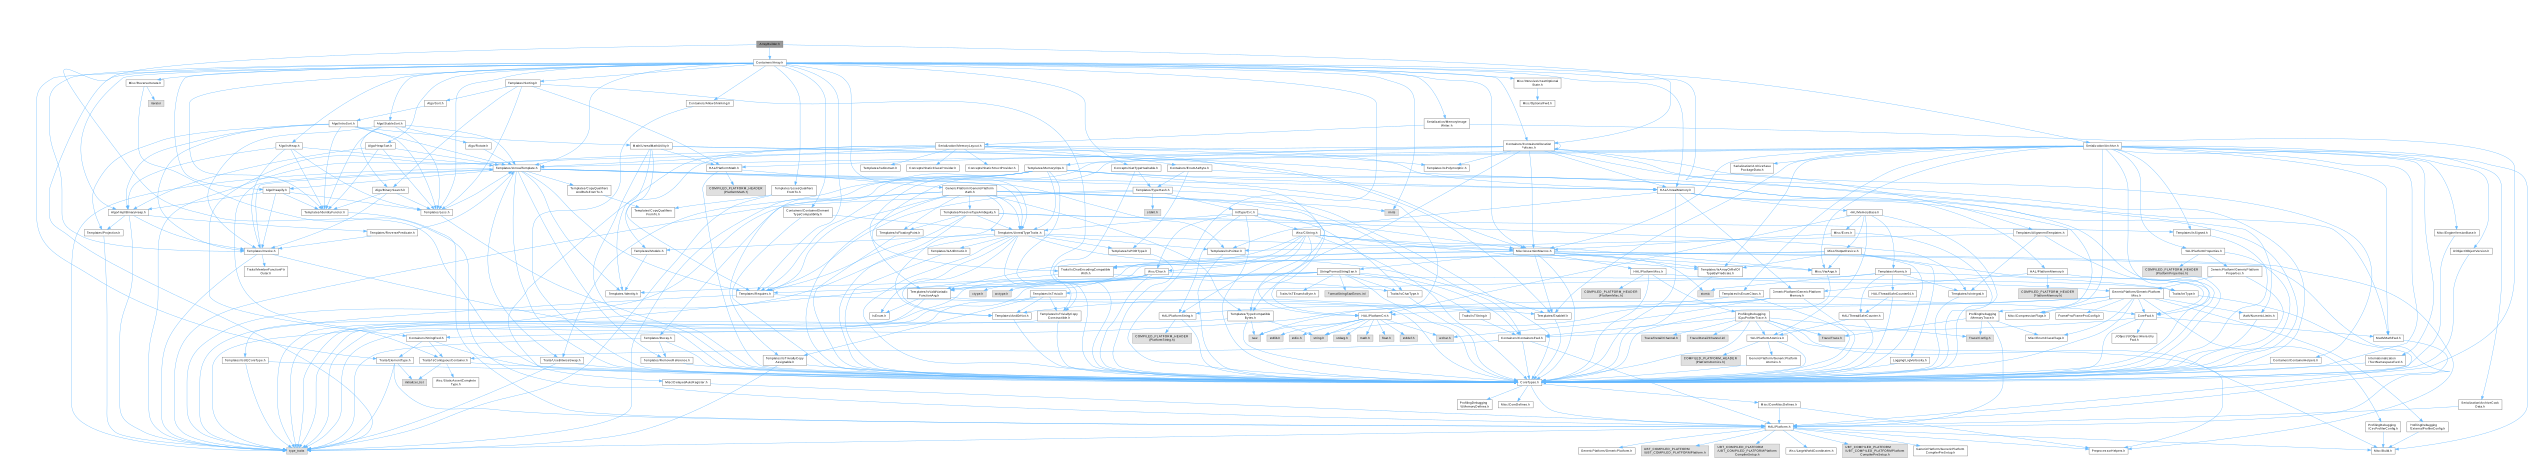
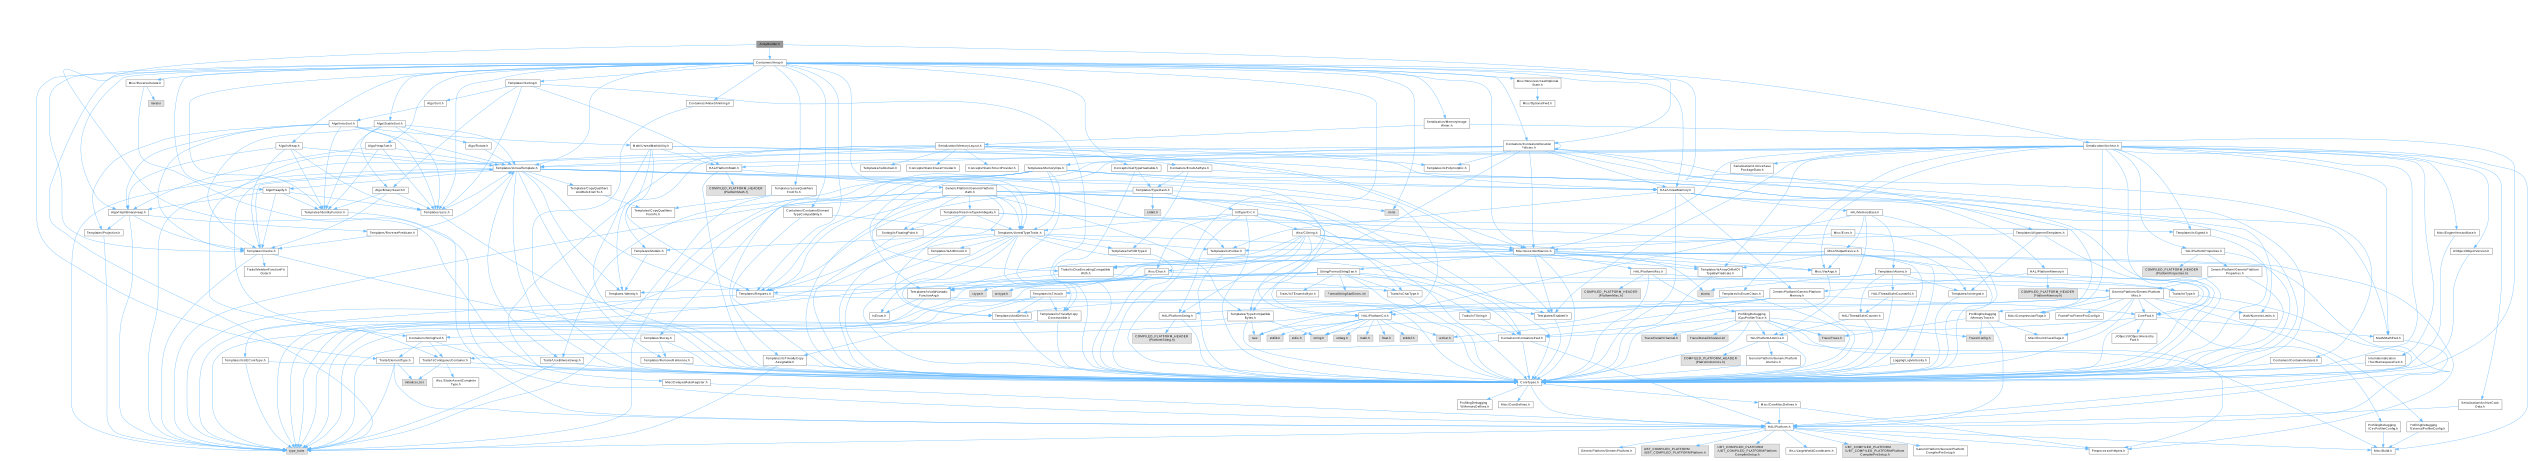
  digraph {
    fontname="Liberation Sans"
    node [color=grey40 fillcolor=white fontname="Liberation Sans" fontsize=10 shape=box style=filled]
    edge [color=steelblue1 fontname="Liberation Sans" fontsize=10 labelfontname=Helvetica labelfontsize=10 style=solid]
    n1 [color=gray40 fillcolor=grey60 fontcolor=black height=0.2 label="ArrayBuilder.h" width=0.4]
    n2 [height=0.2 label="CoreTypes.h" width=0.4]
    n3 [height=0.2 label="Containers/ContainerAllocation\lPolicies.h" width=0.4]
    n4 [height=0.2 label="Containers/Array.h" width=0.4]
    n5 [height=0.2 label="HAL/Platform.h" width=0.4]
    n6 [height=0.2 label="ProfilingDebugging\l/UMemoryDefines.h" width=0.4]
    n7 [height=0.2 label="Misc/CoreMiscDefines.h" width=0.4]
    n8 [height=0.2 label="Misc/CoreDefines.h" width=0.4]
    n9 [color=grey60 fillcolor="#E0E0E0" height=0.2 label=type_traits width=0.4]
    n10 [height=0.2 label="Containers/ContainerHelpers.h" width=0.4]
    n11 [height=0.2 label="HAL/PlatformMath.h" width=0.4]
    n12 [height=0.2 label="Misc/AssertionMacros.h" width=0.4]
    n13 [height=0.2 label="Math/NumericLimits.h" width=0.4]
    n14 [height=0.2 label="Templates/TypeCompatible\lBytes.h" width=0.4]
    n15 [height=0.2 label="HAL/UnrealMemory.h" width=0.4]
    n16 [height=0.2 label="Templates/IsPolymorphic.h" width=0.4]
    n17 [height=0.2 label="Templates/MemoryOps.h" width=0.4]
    n18 [height=0.2 label="Templates/UnrealTypeTraits.h" width=0.4]
    n19 [height=0.2 label="Templates/Requires.h" width=0.4]
    n20 [color=grey60 fillcolor="#E0E0E0" height=0.2 label=limits width=0.4]
    n21 [height=0.2 label="Traits/ElementType.h" width=0.4]
    n22 [height=0.2 label="Misc/IntrusiveUnsetOptional\lState.h" width=0.4]
    n23 [height=0.2 label="Misc/ReverseIterate.h" width=0.4]
    n24 [height=0.2 label="Templates/UnrealTemplate.h" width=0.4]
    n25 [height=0.2 label="Containers/AllowShrinking.h" width=0.4]
    n26 [height=0.2 label="Containers/ContainerElement\lTypeCompatibility.h" width=0.4]
    n27 [height=0.2 label="Serialization/Archive.h" width=0.4]
    n28 [height=0.2 label="Serialization/MemoryImage\lWriter.h" width=0.4]
    n29 [height=0.2 label="Algo/Heapify.h" width=0.4]
    n30 [height=0.2 label="Algo/Impl/BinaryHeap.h" width=0.4]
    n31 [height=0.2 label="Templates/Invoke.h" width=0.4]
    n32 [height=0.2 label="Templates/IdentityFunctor.h" width=0.4]
    n33 [height=0.2 label="Templates/Less.h" width=0.4]
    n34 [height=0.2 label="Algo/HeapSort.h" width=0.4]
    n35 [height=0.2 label="Algo/IsHeap.h" width=0.4]
    n36 [height=0.2 label="Algo/StableSort.h" width=0.4]
    n37 [height=0.2 label="Concepts/GetTypeHashable.h" width=0.4]
    n38 [height=0.2 label="Templates/LosesQualifiers\lFromTo.h" width=0.4]
    n39 [height=0.2 label="Templates/Sorting.h" width=0.4]
    n40 [height=0.2 label="Templates/AlignmentTemplates.h" width=0.4]
    n41 [height=0.2 label="Misc/Build.h" width=0.4]
    n42 [height=0.2 label="Misc/LargeWorldCoordinates.h" width=0.4]
    n43 [height=0.2 label="PreprocessorHelpers.h" width=0.4]
    n44 [color=grey60 fillcolor="#E0E0E0" height=0.2 label="UBT_COMPILED_PLATFORM\l/UBT_COMPILED_PLATFORMPlatform\lCompilerPreSetup.h" width=0.4]
    n45 [height=0.2 label="GenericPlatform/GenericPlatform\lCompilerPreSetup.h" width=0.4]
    n46 [height=0.2 label="GenericPlatform/GenericPlatform.h" width=0.4]
    n47 [color=grey60 fillcolor="#E0E0E0" height=0.2 label="UBT_COMPILED_PLATFORM\l/UBT_COMPILED_PLATFORMPlatform.h" width=0.4]
    n48 [color=grey60 fillcolor="#E0E0E0" height=0.2 label="UBT_COMPILED_PLATFORM\l/UBT_COMPILED_PLATFORMPlatform\lCompilerSetup.h" width=0.4]
    n49 [height=0.2 label="GenericPlatform/GenericPlatform\lMath.h" width=0.4]
    n50 [color=grey60 fillcolor="#E0E0E0" height=0.2 label="COMPILED_PLATFORM_HEADER\l(PlatformMath.h)" width=0.4]
    n51 [height=0.2 label="Templates/EnableIf.h" width=0.4]
    n52 [height=0.2 label="HAL/PlatformMisc.h" width=0.4]
    n53 [height=0.2 label="Templates/IsArrayOrRefOf\lTypeByPredicate.h" width=0.4]
    n54 [height=0.2 label="Templates/IsValidVariadic\lFunctionArg.h" width=0.4]
    n55 [height=0.2 label="Traits/IsCharEncodingCompatible\lWith.h" width=0.4]
    n56 [height=0.2 label="Misc/VarArgs.h" width=0.4]
    n57 [height=0.2 label="String/FormatStringSan.h" width=0.4]
    n58 [color=grey60 fillcolor="#E0E0E0" height=0.2 label=atomic width=0.4]
    n59 [color=grey60 fillcolor="#E0E0E0" height=0.2 label=new width=0.4]
    n60 [color=grey60 fillcolor="#E0E0E0" height=0.2 label="string.h" width=0.4]
    n61 [height=0.2 label="Templates/IsPointer.h" width=0.4]
    n62 [height=0.2 label="GenericPlatform/GenericPlatform\lMemory.h" width=0.4]
    n63 [height=0.2 label="HAL/MemoryBase.h" width=0.4]
    n64 [height=0.2 label="HAL/PlatformMemory.h" width=0.4]
    n65 [height=0.2 label="ProfilingDebugging\l/MemoryTrace.h" width=0.4]
    n66 [height=0.2 label="Templates/IsTriviallyCopy\lConstructible.h" width=0.4]
    n67 [height=0.2 label="Templates/IsTriviallyCopy\lAssignable.h" width=0.4]
    n68 [height=0.2 label="Traits/UseBitwiseSwap.h" width=0.4]
    n69 [height=0.2 label="Containers/ContainersFwd.h" width=0.4]
    n70 [height=0.2 label="HAL/PlatformCrt.h" width=0.4]
    n71 [height=0.2 label="Templates/AndOrNot.h" width=0.4]
    n72 [height=0.2 label="Templates/Decay.h" width=0.4]
-   n73 [height=0.2 label="Templates/IsFloatingPoint.h" width=0.4]
+   n73 [height=0.2 label="Sorting/IsFloatingPoint.h" width=0.4]
    n74 [height=0.2 label="Templates/ResolveTypeAmbiguity.h" width=0.4]
    n75 [height=0.2 label="Traits/IsContiguousContainer.h" width=0.4]
    n76 [color=grey60 fillcolor="#E0E0E0" height=0.2 label="wchar.h" width=0.4]
    n77 [color=grey60 fillcolor="#E0E0E0" height=0.2 label="stddef.h" width=0.4]
    n78 [color=grey60 fillcolor="#E0E0E0" height=0.2 label="stdlib.h" width=0.4]
    n79 [color=grey60 fillcolor="#E0E0E0" height=0.2 label="stdio.h" width=0.4]
    n80 [color=grey60 fillcolor="#E0E0E0" height=0.2 label="stdarg.h" width=0.4]
    n81 [color=grey60 fillcolor="#E0E0E0" height=0.2 label="math.h" width=0.4]
    n82 [color=grey60 fillcolor="#E0E0E0" height=0.2 label="float.h" width=0.4]
    n83 [height=0.2 label="Templates/RemoveReference.h" width=0.4]
    n84 [height=0.2 label="IsEnum.h" width=0.4]
    n85 [height=0.2 label="Templates/IsArithmetic.h" width=0.4]
    n86 [height=0.2 label="Templates/Models.h" width=0.4]
    n87 [height=0.2 label="Templates/IsPODType.h" width=0.4]
    n88 [height=0.2 label="Templates/IsUECoreType.h" width=0.4]
    n89 [height=0.2 label="Templates/IsSigned.h" width=0.4]
    n90 [height=0.2 label="Templates/IsIntegral.h" width=0.4]
    n91 [height=0.2 label="Misc/StaticAssertComplete\lType.h" width=0.4]
    n92 [color=grey60 fillcolor="#E0E0E0" height=0.2 label=initializer_list width=0.4]
    n93 [height=0.2 label="Templates/Identity.h" width=0.4]
    n94 [height=0.2 label="GenericPlatform/GenericPlatform\lMisc.h" width=0.4]
    n95 [color=grey60 fillcolor="#E0E0E0" height=0.2 label="COMPILED_PLATFORM_HEADER\l(PlatformMisc.h)" width=0.4]
    n96 [height=0.2 label="ProfilingDebugging\l/CpuProfilerTrace.h" width=0.4]
    n97 [height=0.2 label="Traits/IsCharType.h" width=0.4]
    n98 [height=0.2 label="Traits/IsTEnumAsByte.h" width=0.4]
    n99 [height=0.2 label="Traits/IsTString.h" width=0.4]
    n100 [color=grey60 fillcolor="#E0E0E0" height=0.2 label="FormatStringSanErrors.inl" width=0.4]
    n101 [height=0.2 label="Containers/StringFwd.h" width=0.4]
    n102 [height=0.2 label="CoreFwd.h" width=0.4]
    n103 [height=0.2 label="FramePro/FrameProConfig.h" width=0.4]
    n104 [height=0.2 label="Misc/CompressionFlags.h" width=0.4]
    n105 [height=0.2 label="Misc/EnumClassFlags.h" width=0.4]
    n106 [height=0.2 label="ProfilingDebugging\l/CsvProfilerConfig.h" width=0.4]
    n107 [height=0.2 label="ProfilingDebugging\l/ExternalProfilerConfig.h" width=0.4]
    n108 [height=0.2 label="HAL/PlatformAtomics.h" width=0.4]
    n109 [color=grey60 fillcolor="#E0E0E0" height=0.2 label="Trace/Config.h" width=0.4]
    n110 [color=grey60 fillcolor="#E0E0E0" height=0.2 label="Trace/Detail/Channel.h" width=0.4]
    n111 [color=grey60 fillcolor="#E0E0E0" height=0.2 label="Trace/Detail/Channel.inl" width=0.4]
    n112 [color=grey60 fillcolor="#E0E0E0" height=0.2 label="Trace/Trace.h" width=0.4]
    n113 [height=0.2 label="Math/MathFwd.h" width=0.4]
    n114 [height=0.2 label="UObject/UObjectHierarchy\lFwd.h" width=0.4]
    n115 [height=0.2 label="GenericPlatform/GenericPlatform\lAtomics.h" width=0.4]
    n116 [color=grey60 fillcolor="#E0E0E0" height=0.2 label="COMPILED_PLATFORM_HEADER\l(PlatformAtomics.h)" width=0.4]
    n117 [height=0.2 label="HAL/PlatformString.h" width=0.4]
    n118 [height=0.2 label="Misc/Exec.h" width=0.4]
    n119 [height=0.2 label="Misc/OutputDevice.h" width=0.4]
    n120 [height=0.2 label="Templates/Atomic.h" width=0.4]
    n121 [color=grey60 fillcolor="#E0E0E0" height=0.2 label="COMPILED_PLATFORM_HEADER\l(PlatformMemory.h)" width=0.4]
    n122 [color=grey60 fillcolor="#E0E0E0" height=0.2 label="COMPILED_PLATFORM_HEADER\l(PlatformString.h)" width=0.4]
    n123 [height=0.2 label="Logging/LogVerbosity.h" width=0.4]
    n124 [height=0.2 label="HAL/ThreadSafeCounter.h" width=0.4]
    n125 [height=0.2 label="HAL/ThreadSafeCounter64.h" width=0.4]
    n126 [height=0.2 label="Templates/IsTrivial.h" width=0.4]
    n127 [height=0.2 label="Traits/IntType.h" width=0.4]
    n128 [height=0.2 label="Misc/OptionalFwd.h" width=0.4]
    n129 [color=grey60 fillcolor="#E0E0E0" height=0.2 label=iterator width=0.4]
    n130 [height=0.2 label="Templates/CopyQualifiers\lAndRefsFromTo.h" width=0.4]
    n131 [height=0.2 label="HAL/PlatformProperties.h" width=0.4]
    n132 [height=0.2 label="Internationalization\l/TextNamespaceFwd.h" width=0.4]
    n133 [height=0.2 label="Misc/EngineVersionBase.h" width=0.4]
    n134 [height=0.2 label="Serialization/ArchiveCook\lData.h" width=0.4]
    n135 [height=0.2 label="Serialization/ArchiveSave\lPackageData.h" width=0.4]
    n136 [height=0.2 label="Templates/IsEnumClass.h" width=0.4]
    n137 [height=0.2 label="UObject/ObjectVersion.h" width=0.4]
    n138 [height=0.2 label="Serialization/MemoryLayout.h" width=0.4]
    n139 [height=0.2 label="Templates/Projection.h" width=0.4]
    n140 [height=0.2 label="Templates/ReversePredicate.h" width=0.4]
    n141 [height=0.2 label="Traits/MemberFunctionPtr\lOuter.h" width=0.4]
    n142 [height=0.2 label="Algo/BinarySearch.h" width=0.4]
    n143 [height=0.2 label="Algo/Rotate.h" width=0.4]
    n144 [height=0.2 label="Templates/TypeHash.h" width=0.4]
    n145 [height=0.2 label="Templates/CopyQualifiers\lFromTo.h" width=0.4]
    n146 [height=0.2 label="Algo/Sort.h" width=0.4]
    n147 [height=0.2 label="GenericPlatform/GenericPlatform\lProperties.h" width=0.4]
    n148 [color=grey60 fillcolor="#E0E0E0" height=0.2 label="COMPILED_PLATFORM_HEADER\l(PlatformProperties.h)" width=0.4]
    n149 [height=0.2 label="Concepts/StaticClassProvider.h" width=0.4]
    n150 [height=0.2 label="Concepts/StaticStructProvider.h" width=0.4]
    n151 [height=0.2 label="Containers/EnumAsByte.h" width=0.4]
    n152 [height=0.2 label="Misc/DelayedAutoRegister.h" width=0.4]
    n153 [height=0.2 label="Templates/IsAbstract.h" width=0.4]
    n154 [height=0.2 label="IntType/Crc.h" width=0.4]
    n155 [color=grey60 fillcolor="#E0E0E0" height=0.2 label="stdint.h" width=0.4]
    n156 [height=0.2 label="Misc/CString.h" width=0.4]
    n157 [height=0.2 label="Misc/Char.h" width=0.4]
    n158 [color=grey60 fillcolor="#E0E0E0" height=0.2 label="ctype.h" width=0.4]
    n159 [color=grey60 fillcolor="#E0E0E0" height=0.2 label="wctype.h" width=0.4]
    n160 [height=0.2 label="Algo/IntroSort.h" width=0.4]
    n161 [height=0.2 label="Math/UnrealMathUtility.h" width=0.4]
    n1 -> n2
    n1 -> n3
    n1 -> n4
    n2 -> n5
    n2 -> n6
    n2 -> n7
    n2 -> n8
    n3 -> n2
    n3 -> n3
    n3 -> n9
    n3 -> n10
    n3 -> n11
    n3 -> n12
    n3 -> n13
    n3 -> n14
    n3 -> n15
    n3 -> n16
    n3 -> n17
    n4 -> n2
    n4 -> n3
    n4 -> n9
    n4 -> n12
    n4 -> n15
    n4 -> n18
    n4 -> n19
    n4 -> n20
    n4 -> n21
    n4 -> n22
    n4 -> n23
    n4 -> n24
    n4 -> n25
    n4 -> n26
    n4 -> n27
    n4 -> n28
    n4 -> n29
    n4 -> n30
    n4 -> n31
    n4 -> n32
    n4 -> n33
    n4 -> n34
    n4 -> n35
    n4 -> n36
    n4 -> n37
    n4 -> n38
    n4 -> n39
    n4 -> n40
    n5 -> n9
    n5 -> n41
    n5 -> n42
    n5 -> n43
    n5 -> n44
    n5 -> n45
    n5 -> n46
    n5 -> n47
    n5 -> n48
    n7 -> n5
    n7 -> n43
    n10 -> n2
    n11 -> n2
    n11 -> n49
    n11 -> n50
    n12 -> n2
    n12 -> n5
    n12 -> n43
    n12 -> n51
    n12 -> n52
    n12 -> n53
    n12 -> n54
    n12 -> n55
    n12 -> n56
    n12 -> n57
    n12 -> n58
    n13 -> n2
    n14 -> n2
    n14 -> n9
    n14 -> n59
    n14 -> n60
    n15 -> n2
    n15 -> n61
    n15 -> n62
    n15 -> n63
    n15 -> n64
    n15 -> n65
    n17 -> n2
    n17 -> n9
    n17 -> n15
    n17 -> n18
    n17 -> n19
    n17 -> n59
    n17 -> n66
    n17 -> n67
    n17 -> n68
    n18 -> n2
    n18 -> n12
    n18 -> n51
    n18 -> n61
    n18 -> n66
    n18 -> n71
    n18 -> n84
    n18 -> n85
    n18 -> n86
    n18 -> n87
    n18 -> n88
    n19 -> n9
    n19 -> n51
    n21 -> n5
    n21 -> n9
    n21 -> n92
    n22 -> n128
    n23 -> n5
    n23 -> n129
    n24 -> n2
    n24 -> n9
    n24 -> n14
    n24 -> n15
    n24 -> n18
    n24 -> n19
    n24 -> n29
    n24 -> n61
    n24 -> n68
    n24 -> n75
    n24 -> n83
    n24 -> n93
    n24 -> n130
    n25 -> n2
    n26 -> n2
    n26 -> n18
    n27 -> n2
    n27 -> n12
    n27 -> n24
    n27 -> n41
    n27 -> n51
    n27 -> n53
    n27 -> n54
    n27 -> n55
    n27 -> n56
    n27 -> n89
    n27 -> n102
    n27 -> n104
    n27 -> n113
    n27 -> n131
    n27 -> n132
    n27 -> n133
    n27 -> n134
    n27 -> n135
    n27 -> n136
    n27 -> n137
    n28 -> n2
    n28 -> n138
    n29 -> n30
    n29 -> n31
    n29 -> n32
    n29 -> n33
    n30 -> n9
    n30 -> n31
    n30 -> n139
    n30 -> n140
    n31 -> n2
    n31 -> n9
    n31 -> n24
    n31 -> n141
    n32 -> n5
    n33 -> n2
    n33 -> n24
    n34 -> n24
    n34 -> n30
    n34 -> n32
    n34 -> n33
    n35 -> n24
    n35 -> n30
    n35 -> n31
    n35 -> n32
    n35 -> n33
    n36 -> n24
    n36 -> n31
    n36 -> n32
    n36 -> n33
    n36 -> n142
    n36 -> n143
    n37 -> n2
    n37 -> n144
    n38 -> n9
    n38 -> n145
    n39 -> n2
    n39 -> n11
    n39 -> n33
    n39 -> n142
    n39 -> n146
    n40 -> n2
    n40 -> n61
    n40 -> n90
    n49 -> n2
    n49 -> n9
    n49 -> n14
    n49 -> n18
    n49 -> n19
    n49 -> n20
    n49 -> n69
    n49 -> n70
    n49 -> n71
    n49 -> n72
    n49 -> n73
    n49 -> n74
    n51 -> n2
    n52 -> n2
    n52 -> n94
    n52 -> n95
    n52 -> n96
    n53 -> n2
    n54 -> n2
    n54 -> n9
    n54 -> n84
    n55 -> n9
    n55 -> n97
    n56 -> n2
    n57 -> n2
    n57 -> n9
    n57 -> n19
    n57 -> n54
    n57 -> n69
    n57 -> n93
    n57 -> n97
    n57 -> n98
    n57 -> n99
    n57 -> n100
    n61 -> n2
    n62 -> n2
    n62 -> n60
    n62 -> n76
    n62 -> n102
    n62 -> n117
    n63 -> n2
    n63 -> n70
    n63 -> n108
-   n63 -> n118
    n63 -> n119
    n63 -> n120
    n64 -> n2
    n64 -> n62
    n64 -> n121
    n65 -> n5
    n65 -> n105
    n65 -> n109
    n65 -> n112
    n66 -> n2
    n66 -> n9
    n67 -> n2
    n67 -> n9
    n68 -> n2
    n68 -> n9
    n69 -> n2
    n69 -> n5
    n69 -> n75
    n70 -> n59
    n70 -> n60
    n70 -> n76
    n70 -> n77
    n70 -> n78
    n70 -> n79
    n70 -> n80
    n70 -> n81
    n70 -> n82
    n71 -> n2
    n72 -> n2
    n72 -> n9
    n72 -> n83
    n73 -> n2
    n74 -> n2
    n74 -> n18
    n74 -> n19
    n74 -> n73
    n74 -> n89
    n74 -> n90
    n75 -> n2
    n75 -> n91
    n75 -> n92
    n83 -> n2
    n85 -> n2
    n86 -> n93
    n87 -> n2
    n88 -> n2
    n88 -> n9
    n89 -> n2
    n90 -> n2
    n94 -> n2
    n94 -> n13
    n94 -> n70
    n94 -> n101
    n94 -> n102
    n94 -> n103
    n94 -> n104
    n94 -> n105
    n94 -> n106
    n94 -> n107
    n96 -> n2
    n96 -> n41
    n96 -> n43
    n96 -> n69
    n96 -> n108
    n96 -> n109
    n96 -> n110
    n96 -> n111
    n96 -> n112
    n97 -> n2
    n99 -> n69
    n101 -> n2
    n101 -> n21
    n101 -> n75
    n102 -> n2
    n102 -> n69
    n102 -> n113
    n102 -> n114
    n106 -> n41
    n107 -> n41
    n108 -> n2
    n108 -> n115
    n108 -> n116
    n113 -> n5
    n115 -> n2
    n117 -> n2
    n117 -> n122
    n118 -> n2
    n118 -> n12
    n119 -> n2
    n119 -> n53
    n119 -> n54
    n119 -> n55
    n119 -> n56
    n119 -> n102
    n119 -> n123
    n120 -> n58
    n120 -> n90
    n120 -> n124
    n120 -> n125
    n120 -> n126
    n120 -> n127
    n123 -> n2
    n124 -> n2
    n124 -> n108
    n125 -> n2
    n125 -> n124
    n126 -> n9
    n126 -> n66
    n126 -> n67
    n126 -> n71
    n127 -> n5
    n130 -> n145
    n131 -> n2
    n131 -> n147
    n131 -> n148
    n132 -> n2
    n133 -> n2
    n134 -> n5
    n136 -> n2
    n136 -> n71
    n137 -> n2
    n138 -> n15
    n138 -> n16
    n138 -> n24
    n138 -> n51
    n138 -> n86
    n138 -> n101
    n138 -> n149
    n138 -> n150
    n138 -> n151
    n138 -> n152
    n138 -> n153
    n139 -> n9
    n140 -> n24
    n140 -> n31
    n142 -> n31
    n142 -> n32
    n142 -> n33
    n143 -> n24
    n144 -> n2
    n144 -> n9
    n144 -> n19
    n144 -> n154
    n144 -> n155
    n146 -> n160
    n147 -> n2
    n147 -> n94
    n151 -> n2
    n151 -> n87
    n151 -> n144
    n152 -> n5
    n154 -> n2
    n154 -> n12
    n154 -> n18
    n154 -> n97
    n154 -> n117
    n154 -> n156
    n154 -> n157
    n156 -> n2
    n156 -> n12
    n156 -> n53
    n156 -> n54
    n156 -> n55
    n156 -> n56
    n156 -> n70
    n156 -> n117
    n156 -> n157
    n157 -> n2
    n157 -> n9
    n157 -> n127
    n157 -> n158
    n157 -> n159
    n160 -> n24
    n160 -> n30
    n160 -> n31
    n160 -> n32
    n160 -> n33
    n160 -> n139
    n160 -> n161
    n161 -> n2
    n161 -> n11
    n161 -> n12
    n161 -> n19
    n161 -> n93
    n161 -> n113
  }
